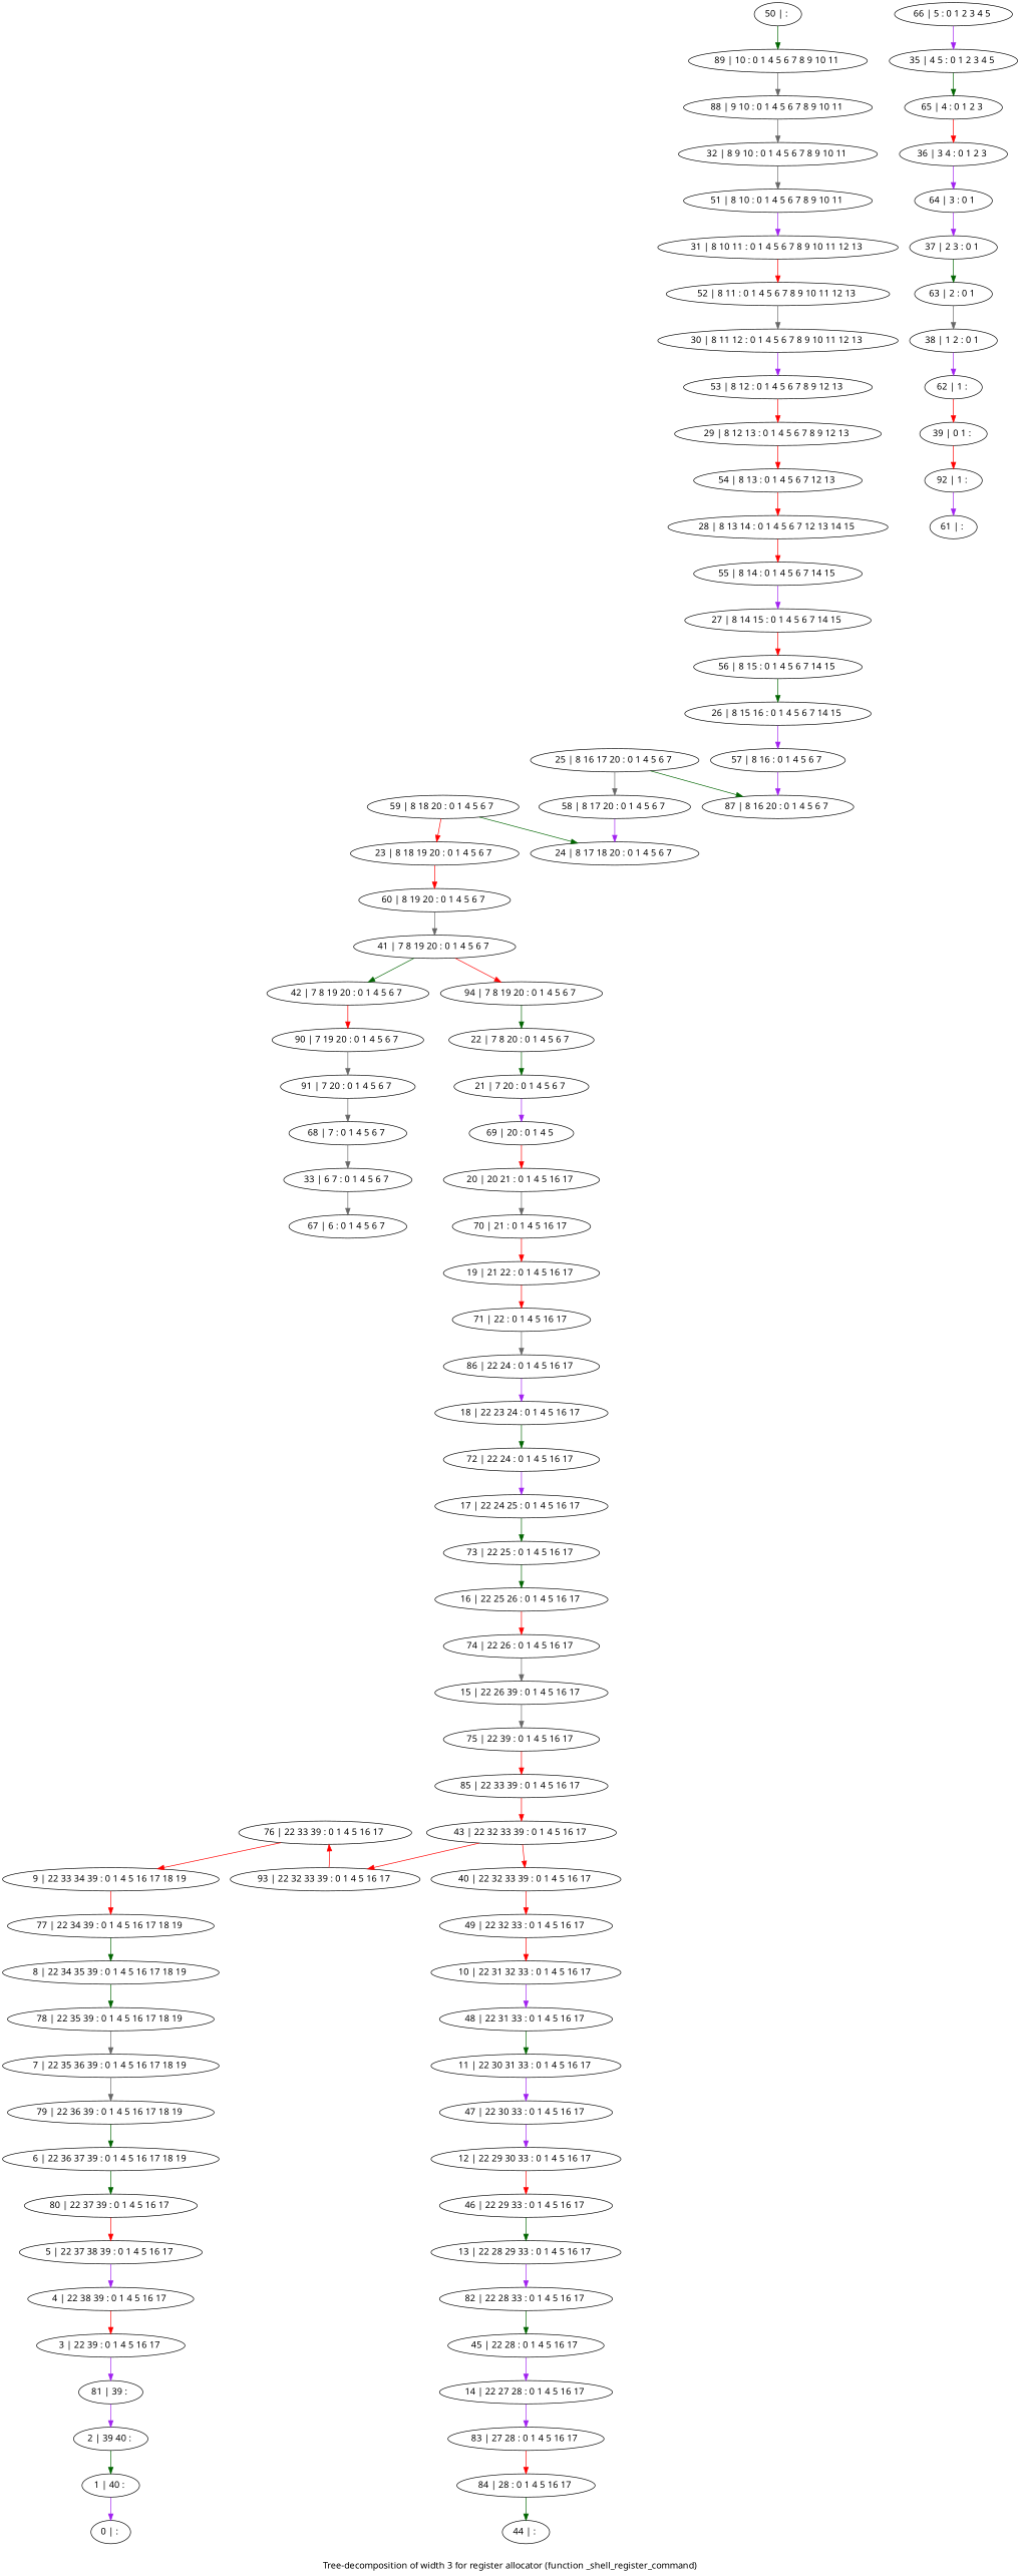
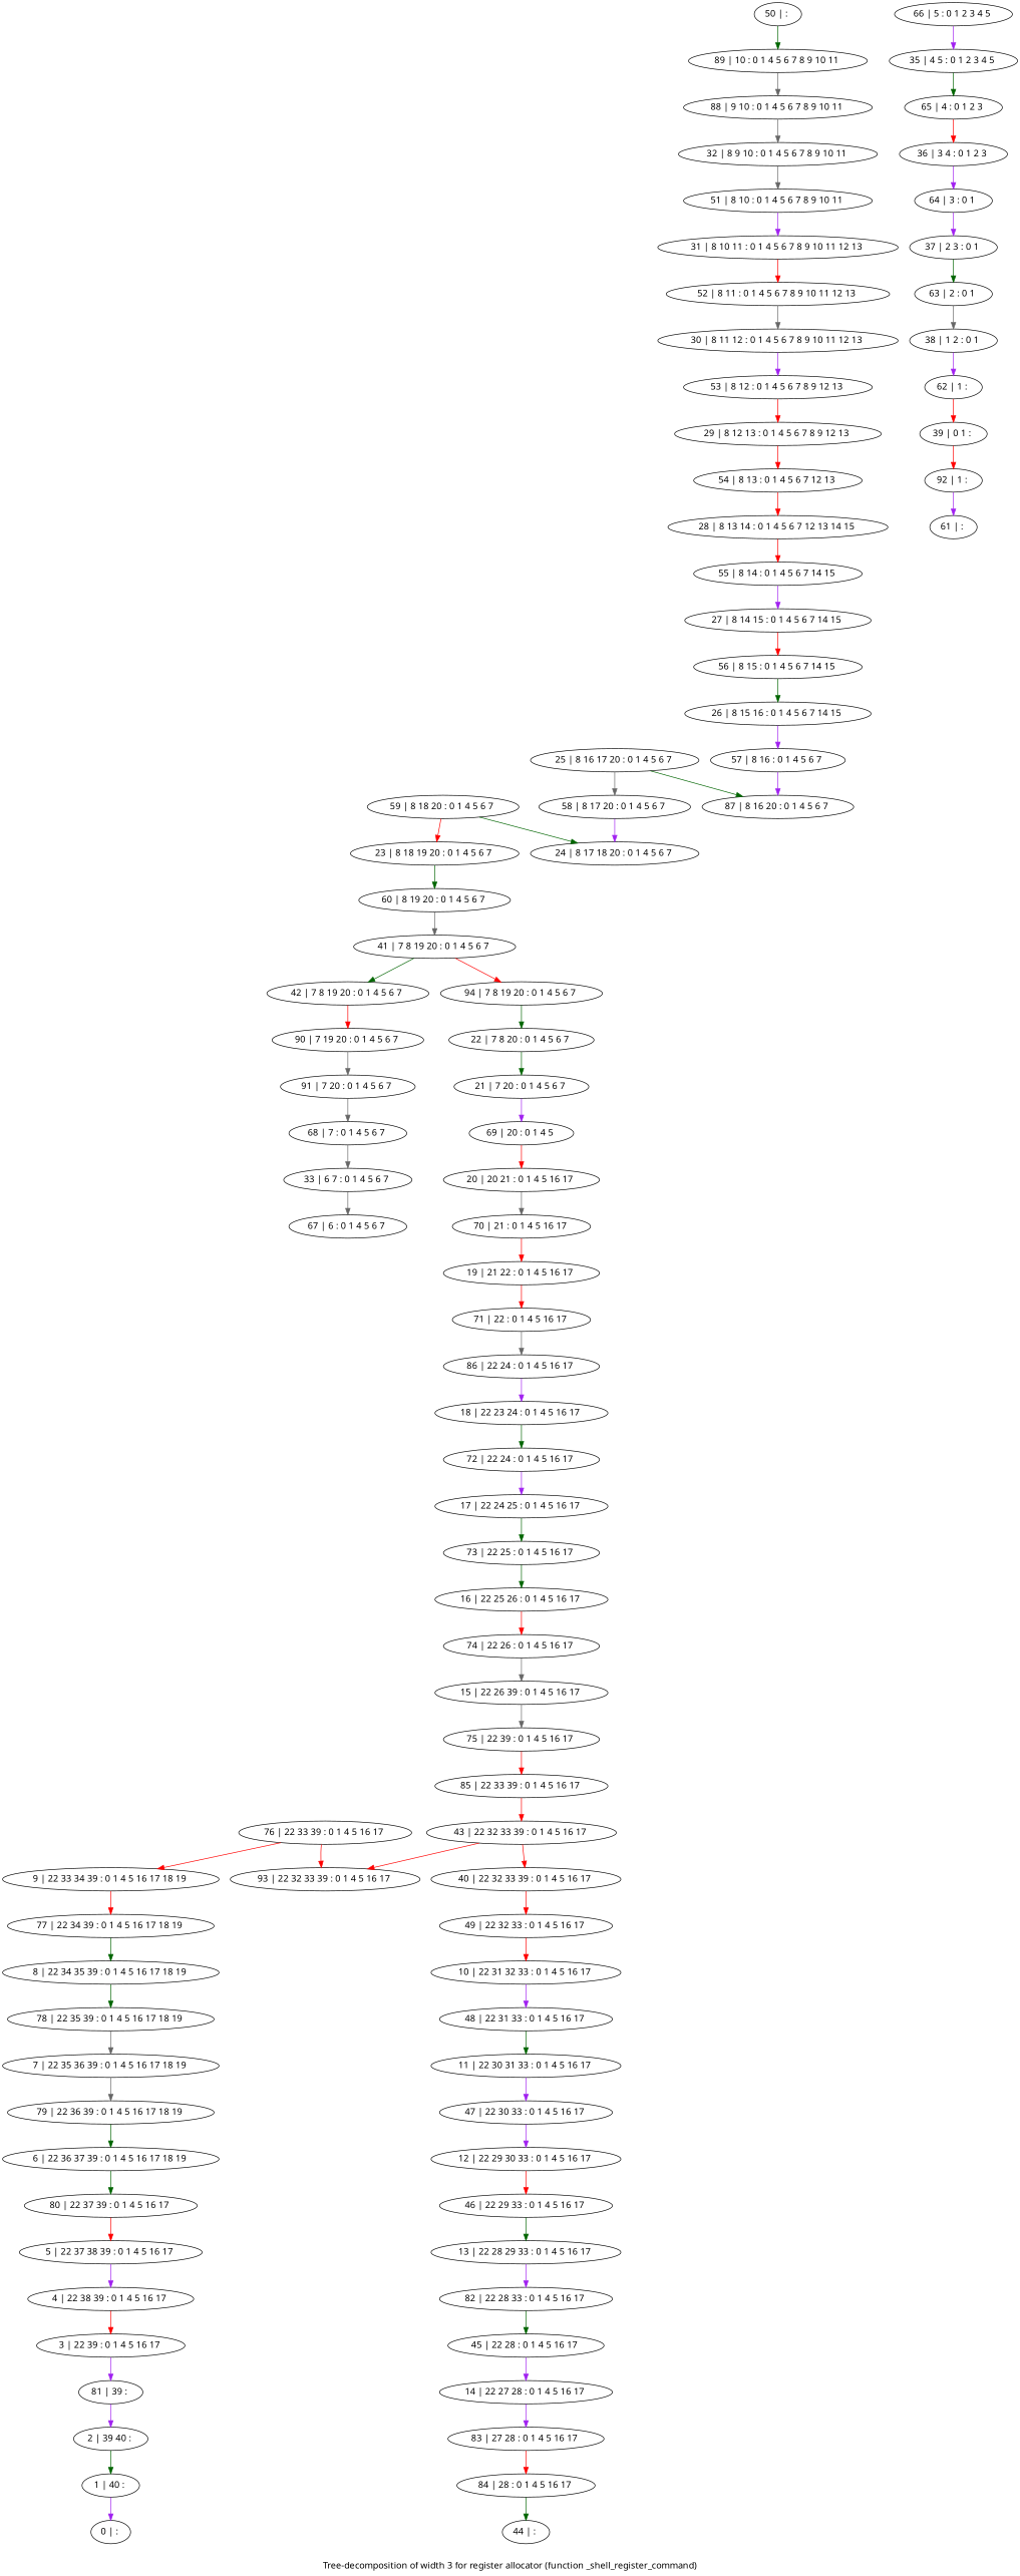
  digraph {
    fontname="Noto Sans"
    label="Tree-decomposition of width 3 for register allocator (function _shell_register_command)"
    node [fontname="Noto Sans"]
    edge [color=red fontname="Noto Sans"]
    n1 [label="0 | : "]
    n2 [label="1 | 40 : "]
    n3 [label="2 | 39 40 : "]
    n4 [label="3 | 22 39 : 0 1 4 5 16 17 "]
    n5 [label="81 | 39 : "]
    n6 [label="4 | 22 38 39 : 0 1 4 5 16 17 "]
    n7 [label="5 | 22 37 38 39 : 0 1 4 5 16 17 "]
    n8 [label="6 | 22 36 37 39 : 0 1 4 5 16 17 18 19 "]
    n9 [label="80 | 22 37 39 : 0 1 4 5 16 17 "]
    n10 [label="7 | 22 35 36 39 : 0 1 4 5 16 17 18 19 "]
    n11 [label="79 | 22 36 39 : 0 1 4 5 16 17 18 19 "]
    n12 [label="8 | 22 34 35 39 : 0 1 4 5 16 17 18 19 "]
    n13 [label="78 | 22 35 39 : 0 1 4 5 16 17 18 19 "]
    n14 [label="9 | 22 33 34 39 : 0 1 4 5 16 17 18 19 "]
    n15 [label="77 | 22 34 39 : 0 1 4 5 16 17 18 19 "]
    n16 [label="10 | 22 31 32 33 : 0 1 4 5 16 17 "]
    n17 [label="48 | 22 31 33 : 0 1 4 5 16 17 "]
    n18 [label="11 | 22 30 31 33 : 0 1 4 5 16 17 "]
    n19 [label="47 | 22 30 33 : 0 1 4 5 16 17 "]
    n20 [label="12 | 22 29 30 33 : 0 1 4 5 16 17 "]
    n21 [label="46 | 22 29 33 : 0 1 4 5 16 17 "]
    n22 [label="13 | 22 28 29 33 : 0 1 4 5 16 17 "]
    n23 [label="82 | 22 28 33 : 0 1 4 5 16 17 "]
    n24 [label="45 | 22 28 : 0 1 4 5 16 17 "]
    n25 [label="14 | 22 27 28 : 0 1 4 5 16 17 "]
    n26 [label="83 | 27 28 : 0 1 4 5 16 17 "]
    n27 [label="84 | 28 : 0 1 4 5 16 17 "]
    n28 [label="15 | 22 26 39 : 0 1 4 5 16 17 "]
    n29 [label="75 | 22 39 : 0 1 4 5 16 17 "]
    n30 [label="85 | 22 33 39 : 0 1 4 5 16 17 "]
    n31 [label="16 | 22 25 26 : 0 1 4 5 16 17 "]
    n32 [label="74 | 22 26 : 0 1 4 5 16 17 "]
    n33 [label="17 | 22 24 25 : 0 1 4 5 16 17 "]
    n34 [label="73 | 22 25 : 0 1 4 5 16 17 "]
    n35 [label="18 | 22 23 24 : 0 1 4 5 16 17 "]
    n36 [label="72 | 22 24 : 0 1 4 5 16 17 "]
    n37 [label="19 | 21 22 : 0 1 4 5 16 17 "]
    n38 [label="71 | 22 : 0 1 4 5 16 17 "]
    n39 [label="86 | 22 24 : 0 1 4 5 16 17 "]
    n40 [label="20 | 20 21 : 0 1 4 5 16 17 "]
    n41 [label="70 | 21 : 0 1 4 5 16 17 "]
    n42 [label="21 | 7 20 : 0 1 4 5 6 7 "]
    n43 [label="69 | 20 : 0 1 4 5 "]
    n44 [label="22 | 7 8 20 : 0 1 4 5 6 7 "]
    n45 [label="23 | 8 18 19 20 : 0 1 4 5 6 7 "]
    n46 [label="60 | 8 19 20 : 0 1 4 5 6 7 "]
    n47 [label="41 | 7 8 19 20 : 0 1 4 5 6 7 "]
    n48 [label="24 | 8 17 18 20 : 0 1 4 5 6 7 "]
    n49 [label="59 | 8 18 20 : 0 1 4 5 6 7 "]
    n50 [label="25 | 8 16 17 20 : 0 1 4 5 6 7 "]
    n51 [label="58 | 8 17 20 : 0 1 4 5 6 7 "]
    n52 [label="87 | 8 16 20 : 0 1 4 5 6 7 "]
    n53 [label="26 | 8 15 16 : 0 1 4 5 6 7 14 15 "]
    n54 [label="57 | 8 16 : 0 1 4 5 6 7 "]
    n55 [label="27 | 8 14 15 : 0 1 4 5 6 7 14 15 "]
    n56 [label="56 | 8 15 : 0 1 4 5 6 7 14 15 "]
    n57 [label="28 | 8 13 14 : 0 1 4 5 6 7 12 13 14 15 "]
    n58 [label="55 | 8 14 : 0 1 4 5 6 7 14 15 "]
    n59 [label="29 | 8 12 13 : 0 1 4 5 6 7 8 9 12 13 "]
    n60 [label="54 | 8 13 : 0 1 4 5 6 7 12 13 "]
    n61 [label="30 | 8 11 12 : 0 1 4 5 6 7 8 9 10 11 12 13 "]
    n62 [label="53 | 8 12 : 0 1 4 5 6 7 8 9 12 13 "]
    n63 [label="31 | 8 10 11 : 0 1 4 5 6 7 8 9 10 11 12 13 "]
    n64 [label="52 | 8 11 : 0 1 4 5 6 7 8 9 10 11 12 13 "]
    n65 [label="32 | 8 9 10 : 0 1 4 5 6 7 8 9 10 11 "]
    n66 [label="51 | 8 10 : 0 1 4 5 6 7 8 9 10 11 "]
    n67 [label="33 | 6 7 : 0 1 4 5 6 7 "]
    n68 [label="67 | 6 : 0 1 4 5 6 7 "]
    n69 [label="66 | 5 : 0 1 2 3 4 5 "]
    n70 [label="35 | 4 5 : 0 1 2 3 4 5 "]
    n71 [label="65 | 4 : 0 1 2 3 "]
    n72 [label="36 | 3 4 : 0 1 2 3 "]
    n73 [label="64 | 3 : 0 1 "]
    n74 [label="37 | 2 3 : 0 1 "]
    n75 [label="63 | 2 : 0 1 "]
    n76 [label="38 | 1 2 : 0 1 "]
    n77 [label="62 | 1 : "]
    n78 [label="39 | 0 1 : "]
    n79 [label="92 | 1 : "]
    n80 [label="61 | : "]
    n81 [label="40 | 22 32 33 39 : 0 1 4 5 16 17 "]
    n82 [label="49 | 22 32 33 : 0 1 4 5 16 17 "]
    n83 [label="42 | 7 8 19 20 : 0 1 4 5 6 7 "]
    n84 [label="94 | 7 8 19 20 : 0 1 4 5 6 7 "]
    n85 [label="90 | 7 19 20 : 0 1 4 5 6 7 "]
    n86 [label="91 | 7 20 : 0 1 4 5 6 7 "]
    n87 [label="43 | 22 32 33 39 : 0 1 4 5 16 17 "]
    n88 [label="93 | 22 32 33 39 : 0 1 4 5 16 17 "]
    n89 [label="76 | 22 33 39 : 0 1 4 5 16 17 "]
    n90 [label="44 | : "]
    n91 [label="50 | : "]
    n92 [label="89 | 10 : 0 1 4 5 6 7 8 9 10 11 "]
    n93 [label="88 | 9 10 : 0 1 4 5 6 7 8 9 10 11 "]
    n94 [label="68 | 7 : 0 1 4 5 6 7 "]
    n2 -> n1 [color=purple]
    n3 -> n2 [color=darkgreen]
    n4 -> n5 [color=purple]
    n5 -> n3 [color=purple]
    n6 -> n4
    n7 -> n6 [color=purple]
    n8 -> n9 [color=darkgreen]
    n9 -> n7
    n10 -> n11 [color=gray40]
    n11 -> n8 [color=darkgreen]
    n12 -> n13 [color=darkgreen]
    n13 -> n10 [color=gray40]
    n14 -> n15
    n15 -> n12 [color=darkgreen]
    n16 -> n17 [color=purple]
    n17 -> n18 [color=darkgreen]
    n18 -> n19 [color=purple]
    n19 -> n20 [color=purple]
    n20 -> n21
    n21 -> n22 [color=darkgreen]
    n22 -> n23 [color=purple]
    n23 -> n24 [color=darkgreen]
    n24 -> n25 [color=purple]
    n25 -> n26 [color=purple]
    n26 -> n27
    n27 -> n90 [color=darkgreen]
    n28 -> n29 [color=gray40]
    n29 -> n30
    n30 -> n87
    n31 -> n32
    n32 -> n28 [color=gray40]
    n33 -> n34 [color=darkgreen]
    n34 -> n31 [color=darkgreen]
    n35 -> n36 [color=darkgreen]
    n36 -> n33 [color=purple]
    n37 -> n38
    n38 -> n39 [color=gray40]
    n39 -> n35 [color=purple]
    n40 -> n41 [color=gray40]
    n41 -> n37
    n42 -> n43 [color=purple]
    n43 -> n40
    n44 -> n42 [color=darkgreen]
-   n45 -> n46
+   n45 -> n46 [color=darkgreen]
    n46 -> n47 [color=gray40]
    n47 -> n83 [color=darkgreen]
    n47 -> n84
    n49 -> n45
    n49 -> n48 [color=darkgreen]
    n50 -> n51 [color=gray40]
    n50 -> n52 [color=darkgreen]
    n51 -> n48 [color=purple]
    n53 -> n54 [color=purple]
    n54 -> n52 [color=purple]
    n55 -> n56
    n56 -> n53 [color=darkgreen]
    n57 -> n58
    n58 -> n55 [color=purple]
    n59 -> n60
    n60 -> n57
    n61 -> n62 [color=purple]
    n62 -> n59
    n63 -> n64
    n64 -> n61 [color=gray40]
    n65 -> n66 [color=gray40]
    n66 -> n63 [color=purple]
    n67 -> n68 [color=gray40]
    n69 -> n70 [color=purple]
    n70 -> n71 [color=darkgreen]
    n71 -> n72
    n72 -> n73 [color=purple]
    n73 -> n74 [color=purple]
    n74 -> n75 [color=darkgreen]
    n75 -> n76 [color=gray40]
    n76 -> n77 [color=purple]
    n77 -> n78
    n78 -> n79
    n79 -> n80 [color=purple]
    n81 -> n82
    n82 -> n16
    n83 -> n85
    n84 -> n44 [color=darkgreen]
    n85 -> n86 [color=gray40]
    n86 -> n94 [color=gray40]
    n87 -> n81
    n87 -> n88
-   n88 -> n89
+   n89 -> n88
    n89 -> n14
    n91 -> n92 [color=darkgreen]
    n92 -> n93 [color=gray40]
    n93 -> n65 [color=gray40]
    n94 -> n67 [color=gray40]
  }
